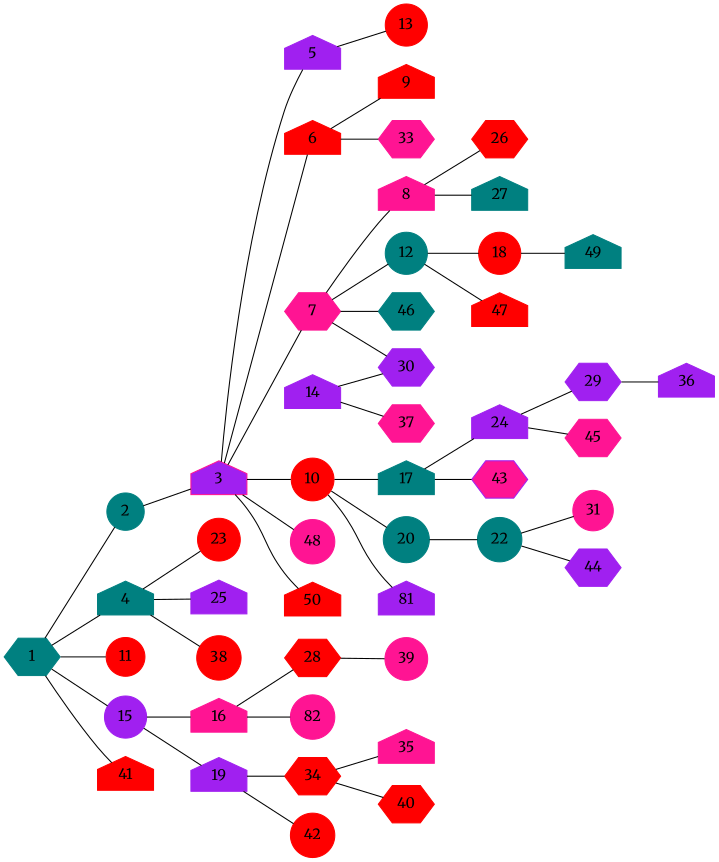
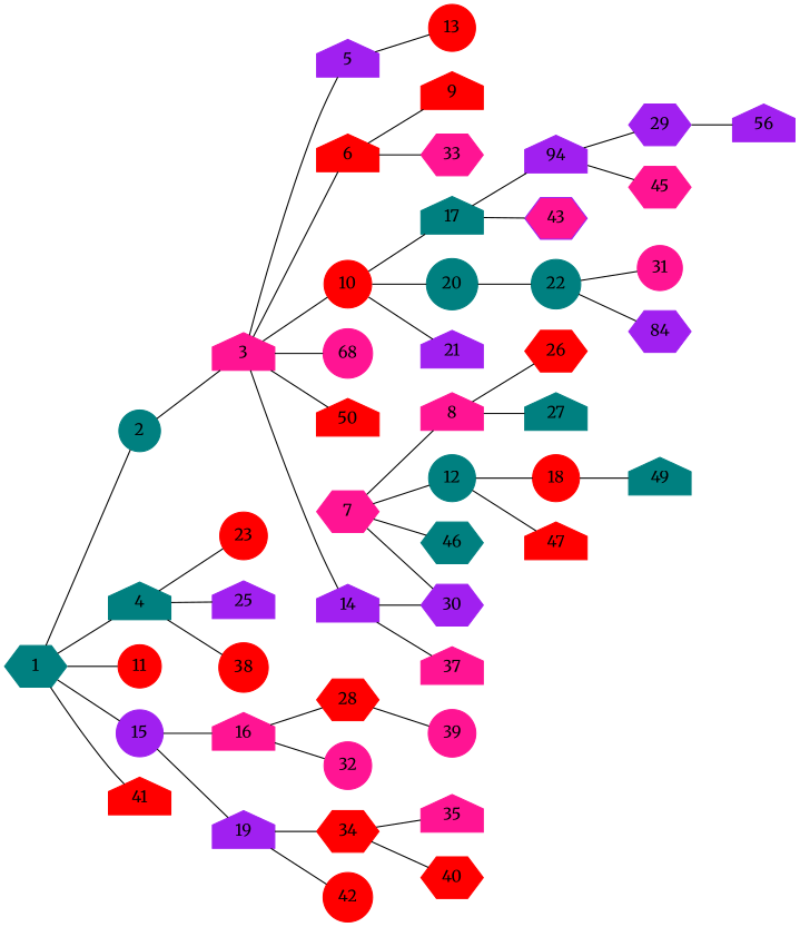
  graph {
    fontname=Merriweather
    rankdir=LR
    node [color=red fontname=Merriweather shape=house style=filled]
    edge [fontname=Merriweather]
    1 [color=teal shape=hexagon]
    2 [color=teal shape=circle]
    4 [color=teal]
    11 [shape=circle]
    15 [color=purple shape=circle]
    41
-   3 [color=deeppink fillcolor=purple]
+   3 [color=deeppink]
    23 [shape=circle]
    25 [color=purple]
    38 [shape=circle]
    16 [color=deeppink]
    19 [color=purple]
    5 [color=purple]
    6
    7 [color=deeppink shape=hexagon]
    10 [shape=circle]
-   48 [color=deeppink shape=circle]
+   48 [color=deeppink shape=circle label=68]
    50
    13 [shape=circle]
    9
    33 [color=deeppink shape=hexagon]
    8 [color=deeppink]
    12 [color=teal shape=circle]
    46 [color=teal shape=hexagon]
    30 [color=purple shape=hexagon]
    17 [color=teal]
    20 [color=teal shape=circle]
-   21 [color=purple label=81]
+   21 [color=purple]
    26 [shape=hexagon]
    27 [color=teal]
    18 [shape=circle]
    47
    14 [color=purple]
-   37 [color=deeppink shape=hexagon]
-   24 [color=purple]
+   37 [color=deeppink]
+   24 [color=purple label=94]
    43 [color=purple fillcolor=deeppink shape=hexagon]
    22 [color=teal shape=circle]
    49 [color=teal]
    28 [shape=hexagon]
-   32 [color=deeppink shape=circle label=82]
+   32 [color=deeppink shape=circle]
    34 [shape=hexagon]
    42 [shape=circle]
    39 [color=deeppink shape=circle]
    29 [color=purple shape=hexagon]
    45 [color=deeppink shape=hexagon]
    35 [color=deeppink]
    40 [shape=hexagon]
    31 [color=deeppink shape=circle]
-   44 [color=purple shape=hexagon]
-   36 [color=purple]
+   44 [color=purple shape=hexagon label=84]
+   36 [color=purple label=56]
    1 -- 2
    1 -- 4
    1 -- 11
    1 -- 15
    1 -- 41
    2 -- 3
    4 -- 23
    4 -- 25
    4 -- 38
    15 -- 16
    15 -- 19
    3 -- 5
    3 -- 6
-   3 -- 7
+   3 -- 14
    3 -- 10
    3 -- 48
    3 -- 50
    16 -- 28
    16 -- 32
    19 -- 34
    19 -- 42
    5 -- 13
    6 -- 9
    6 -- 33
    7 -- 8
    7 -- 12
    7 -- 46
    7 -- 30
    10 -- 17
    10 -- 20
    10 -- 21
    8 -- 26
    8 -- 27
    12 -- 18
    12 -- 47
    17 -- 24
    17 -- 43
    20 -- 22
    18 -- 49
    14 -- 30
    14 -- 37
    24 -- 29
    24 -- 45
    22 -- 31
    22 -- 44
    28 -- 39
    34 -- 35
    34 -- 40
    29 -- 36
  }
